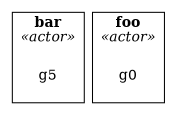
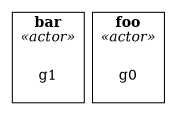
  digraph {
    compound=true
    node [shape=plaintext]
-   g1 [label=g5]
+   g1
    g0
    subgraph cluster_1 {
      label=<<B>bar</B><BR/><I>&#171;actor&#187;</I>>
      g1
    }
    subgraph cluster_2 {
      label=<<B>foo</B><BR/><I>&#171;actor&#187;</I>>
      g0
    }
  }
